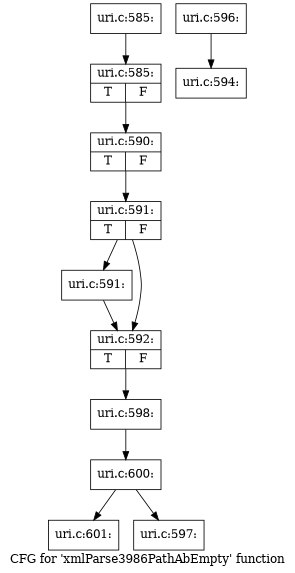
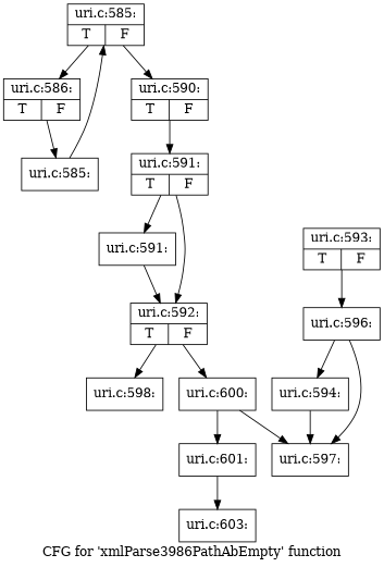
  digraph {
    label="CFG for 'xmlParse3986PathAbEmpty' function"
    node [shape=record]
    n1 [label="{uri.c:585:|{<s0>T|<s1>F}}"]
+   n2 [label="{uri.c:586:|{<s0>T|<s1>F}}"]
    n3 [label="{uri.c:590:|{<s0>T|<s1>F}}"]
    n4 [label="{uri.c:585:}"]
    n5 [label="{uri.c:591:|{<s0>T|<s1>F}}"]
    n6 [label="{uri.c:591:}"]
    n7 [label="{uri.c:592:|{<s0>T|<s1>F}}"]
    n8 [label="{uri.c:601:}"]
+   n9 [label="{uri.c:603:}"]
    n10 [label="{uri.c:598:}"]
+   n11 [label="{uri.c:593:|{<s0>T|<s1>F}}"]
    n12 [label="{uri.c:596:}"]
    n13 [label="{uri.c:600:}"]
    n14 [label="{uri.c:594:}"]
    n15 [label="{uri.c:597:}"]
+   n1 -> n2
    n1 -> n3
+   n2 -> n4
    n3 -> n5
    n4 -> n1
    n5 -> n6
    n5 -> n7
    n6 -> n7
    n7 -> n10
-   n10 -> n13
+   n8 -> n9
+   n7 -> n13
+   n11 -> n12
    n12 -> n14
+   n12 -> n15
    n13 -> n8
    n13 -> n15
+   n14 -> n15
  }
